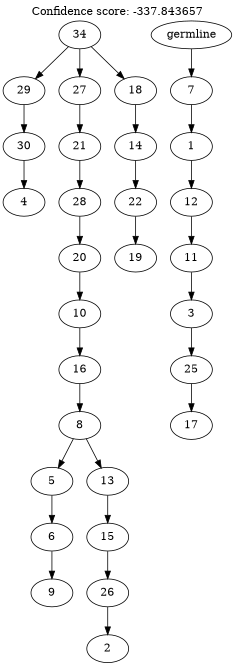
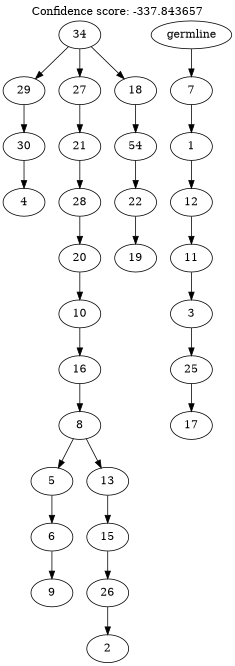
  digraph {
    label="Confidence score: -337.843657"
    labelloc=t
    n1 [label=30]
    n2 [label=4]
    n3 [label=29]
    n4 [label=6]
    n5 [label=9]
    n6 [label=5]
    n7 [label=26]
    n8 [label=2]
    n9 [label=15]
    n10 [label=13]
    n11 [label=8]
    n12 [label=16]
    n13 [label=10]
    n14 [label=20]
    n15 [label=28]
    n16 [label=21]
    n17 [label=27]
    n18 [label=22]
    n19 [label=19]
-   n20 [label=14]
+   n20 [label=54]
    n21 [label=18]
    n22 [label=34]
    n23 [label=25]
    n24 [label=17]
    n25 [label=3]
    n26 [label=11]
    n27 [label=12]
    n28 [label=1]
    n29 [label=7]
    n30 [label=germline]
    n1 -> n2
    n3 -> n1
    n4 -> n5
    n6 -> n4
    n7 -> n8
    n9 -> n7
    n10 -> n9
    n11 -> n6
    n11 -> n10
    n12 -> n11
    n13 -> n12
    n14 -> n13
    n15 -> n14
    n16 -> n15
    n17 -> n16
    n18 -> n19
    n20 -> n18
    n21 -> n20
    n22 -> n3
    n22 -> n17
    n22 -> n21
    n23 -> n24
    n25 -> n23
    n26 -> n25
    n27 -> n26
    n28 -> n27
    n29 -> n28
    n30 -> n29
  }
